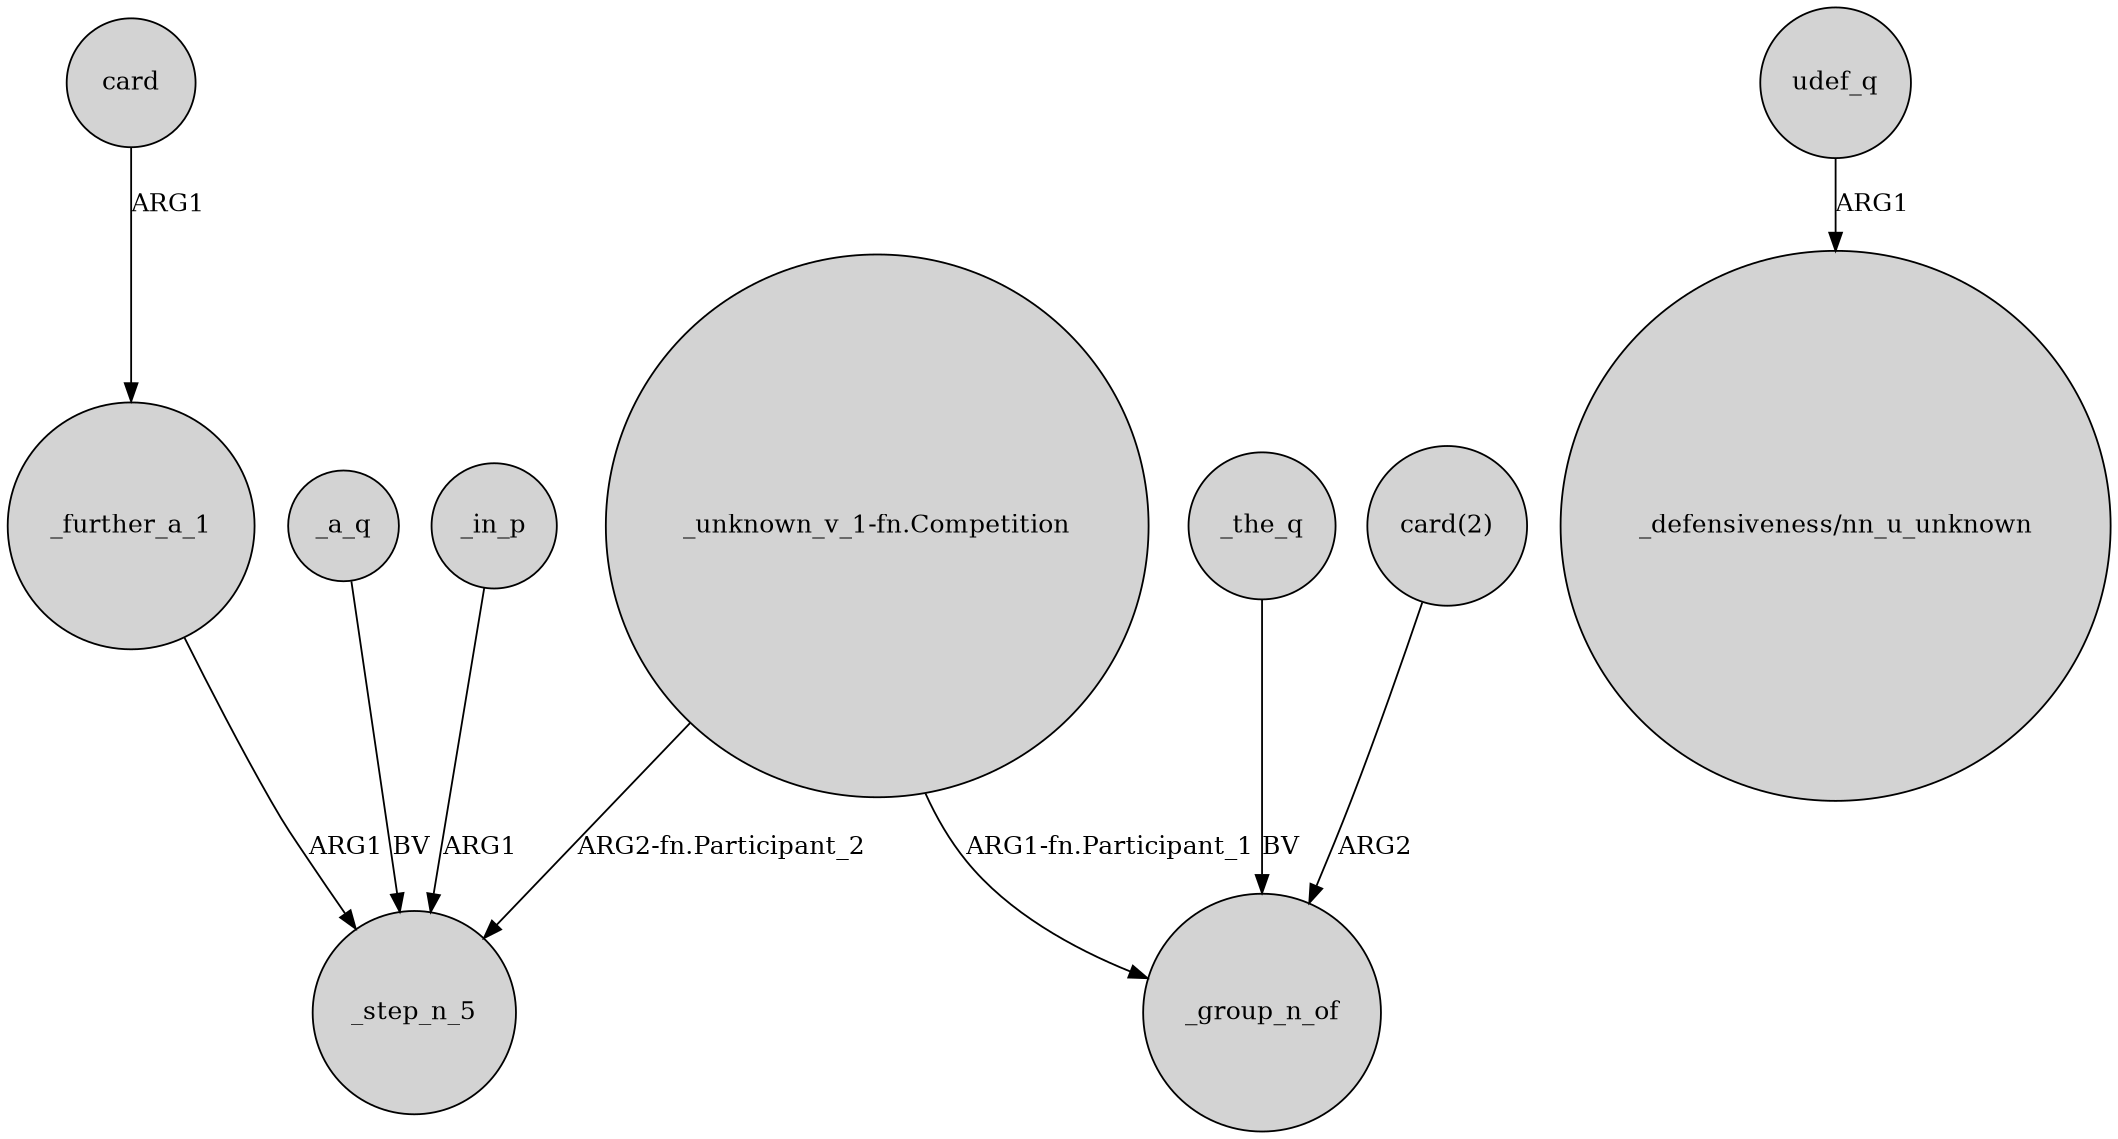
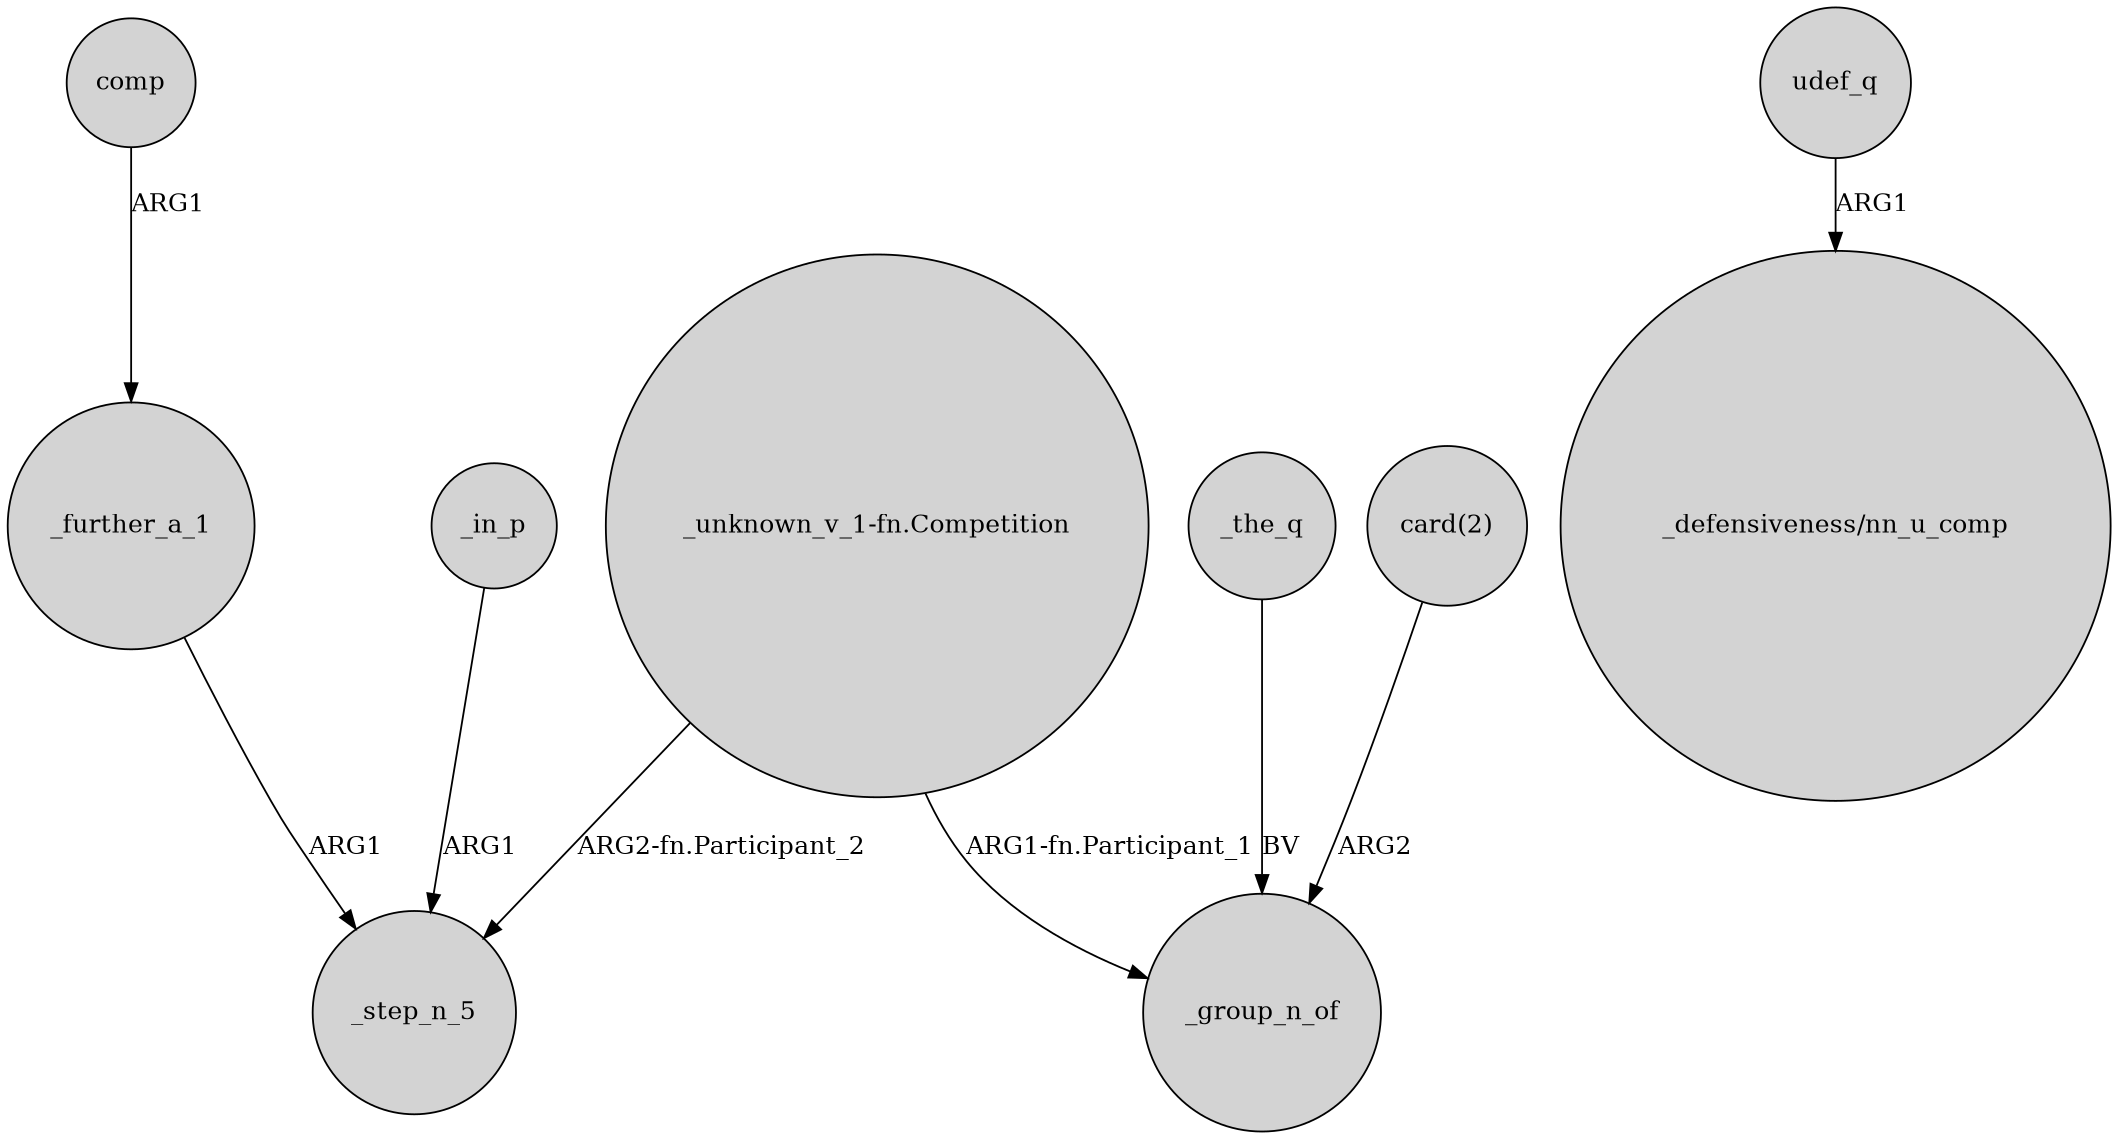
  digraph {
    node [shape=circle style=filled]
-   comp [label=card]
+   comp
    _further_a_1
    n3 [label=_step_n_5]
    _the_q
    _group_n_of
-   _a_q
    "card(2)"
    _in_p
    n9 [label="_unknown_v_1-fn.Competition"]
    udef_q
-   "_defensiveness/nn_u_unknown"
+   "_defensiveness/nn_u_unknown" [label="_defensiveness/nn_u_comp"]
    comp -> _further_a_1 [label=ARG1]
    _further_a_1 -> n3 [label=ARG1]
    _the_q -> _group_n_of [label=BV]
-   _a_q -> n3 [label=BV]
    "card(2)" -> _group_n_of [label=ARG2]
    _in_p -> n3 [label=ARG1]
    n9 -> n3 [label="ARG2-fn.Participant_2"]
    n9 -> _group_n_of [label="ARG1-fn.Participant_1"]
    udef_q -> "_defensiveness/nn_u_unknown" [label=ARG1]
  }
